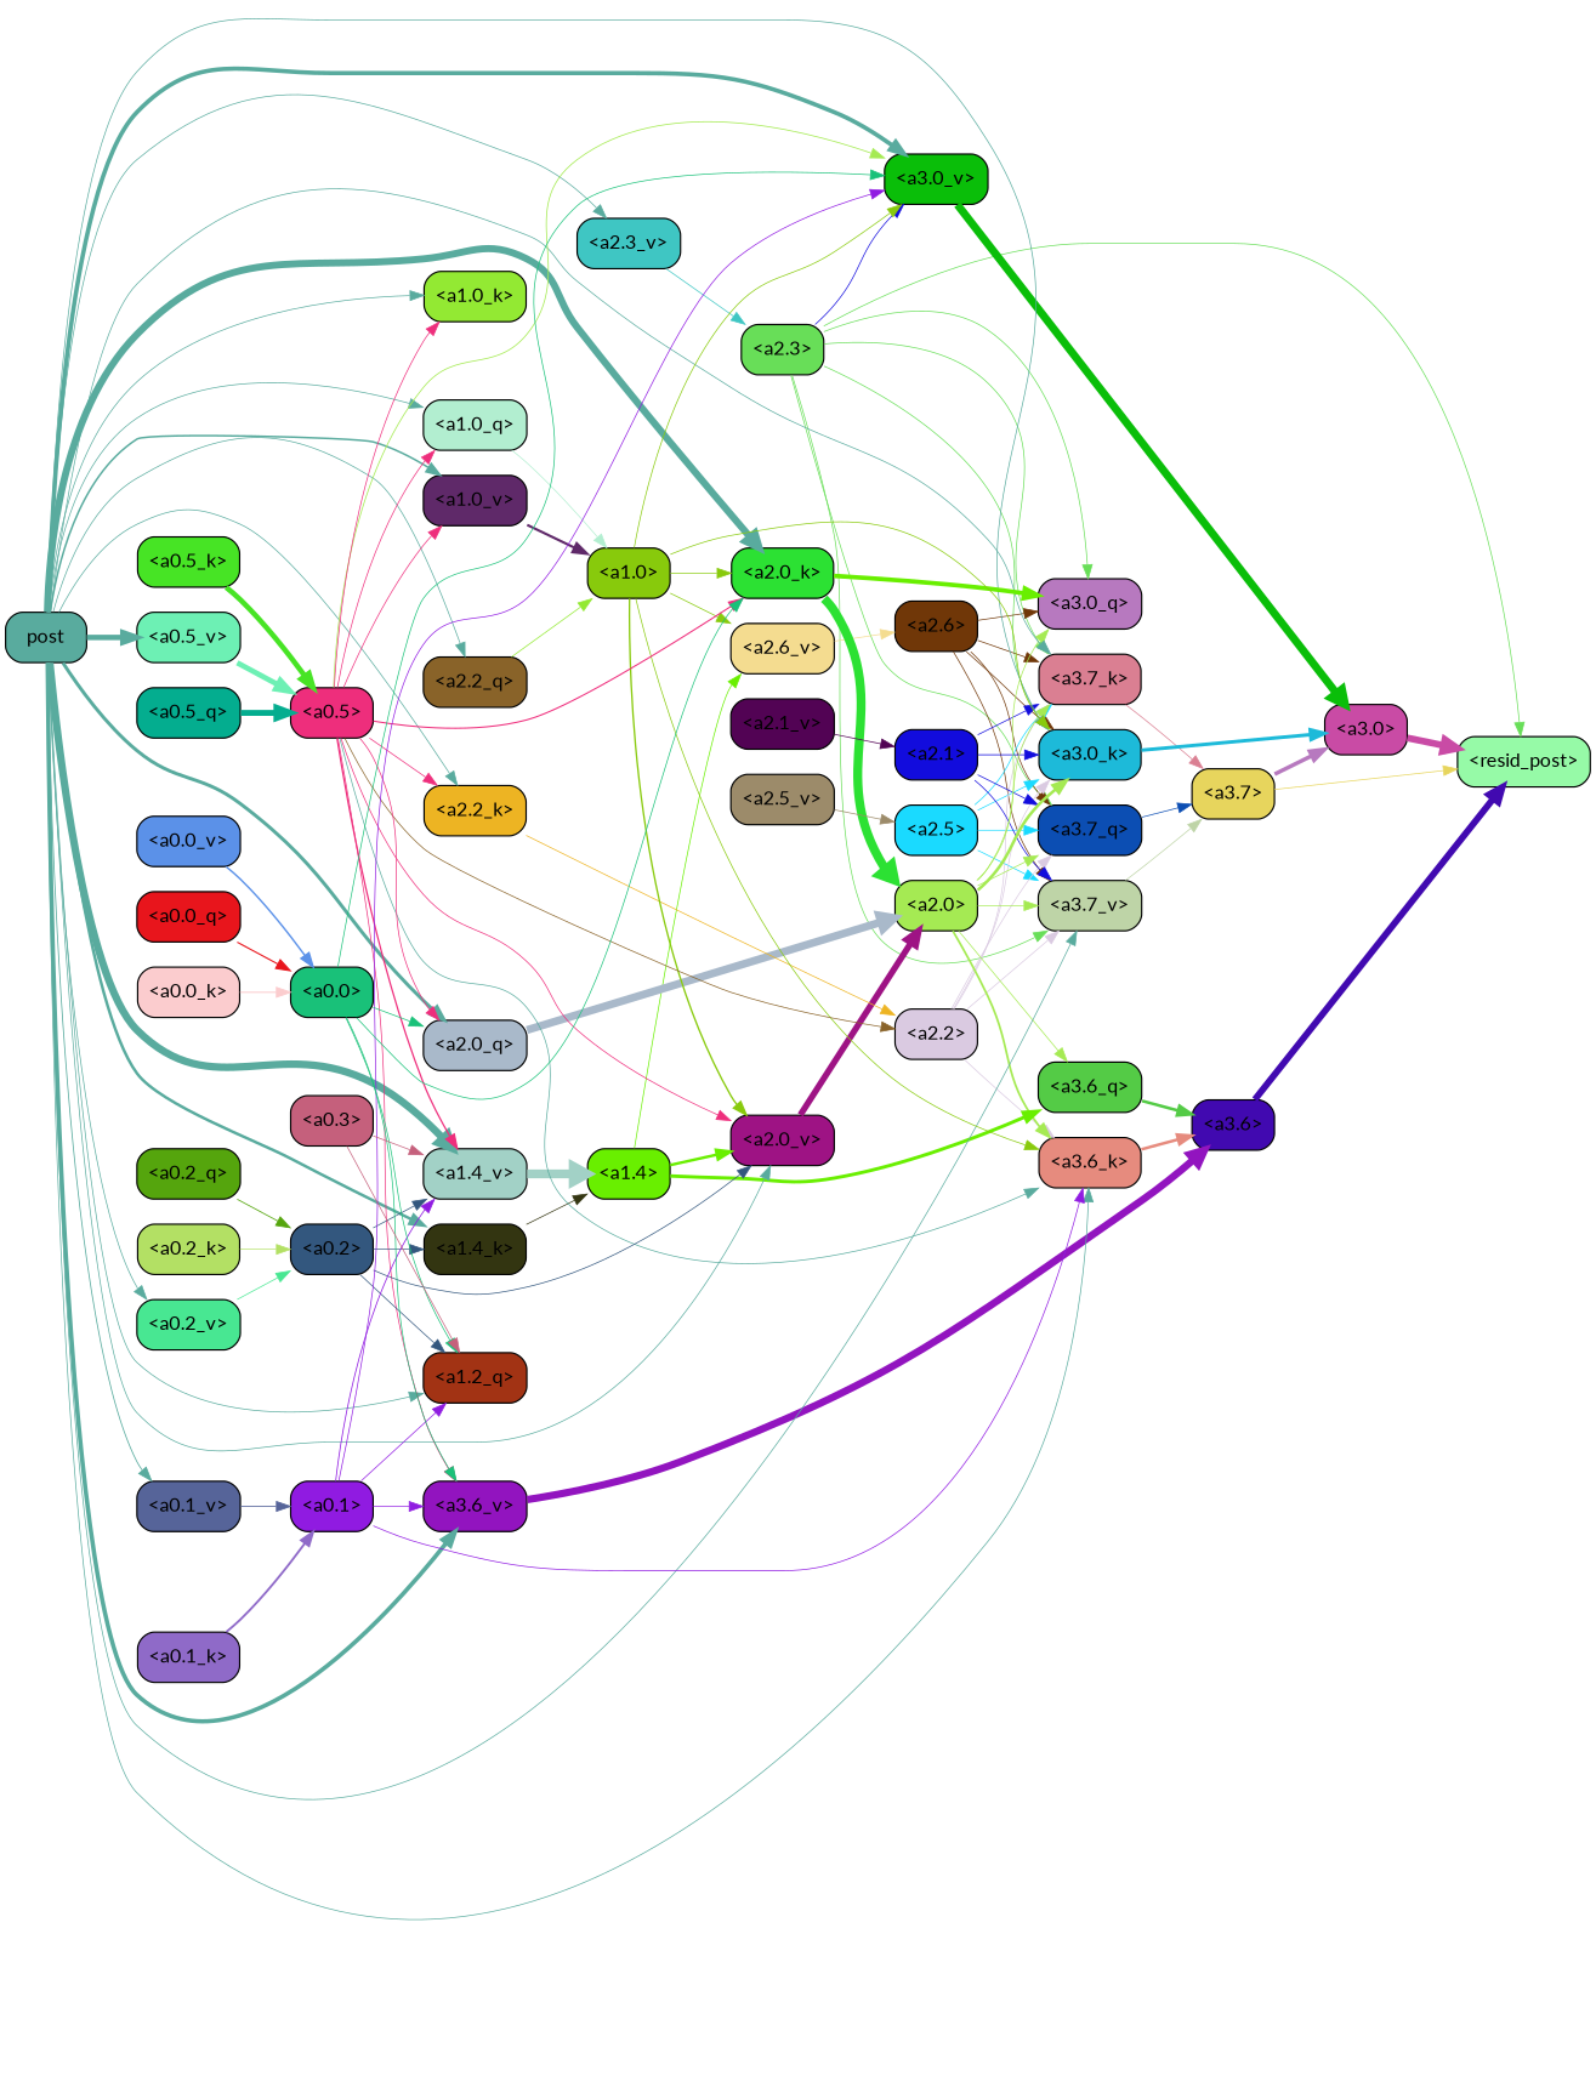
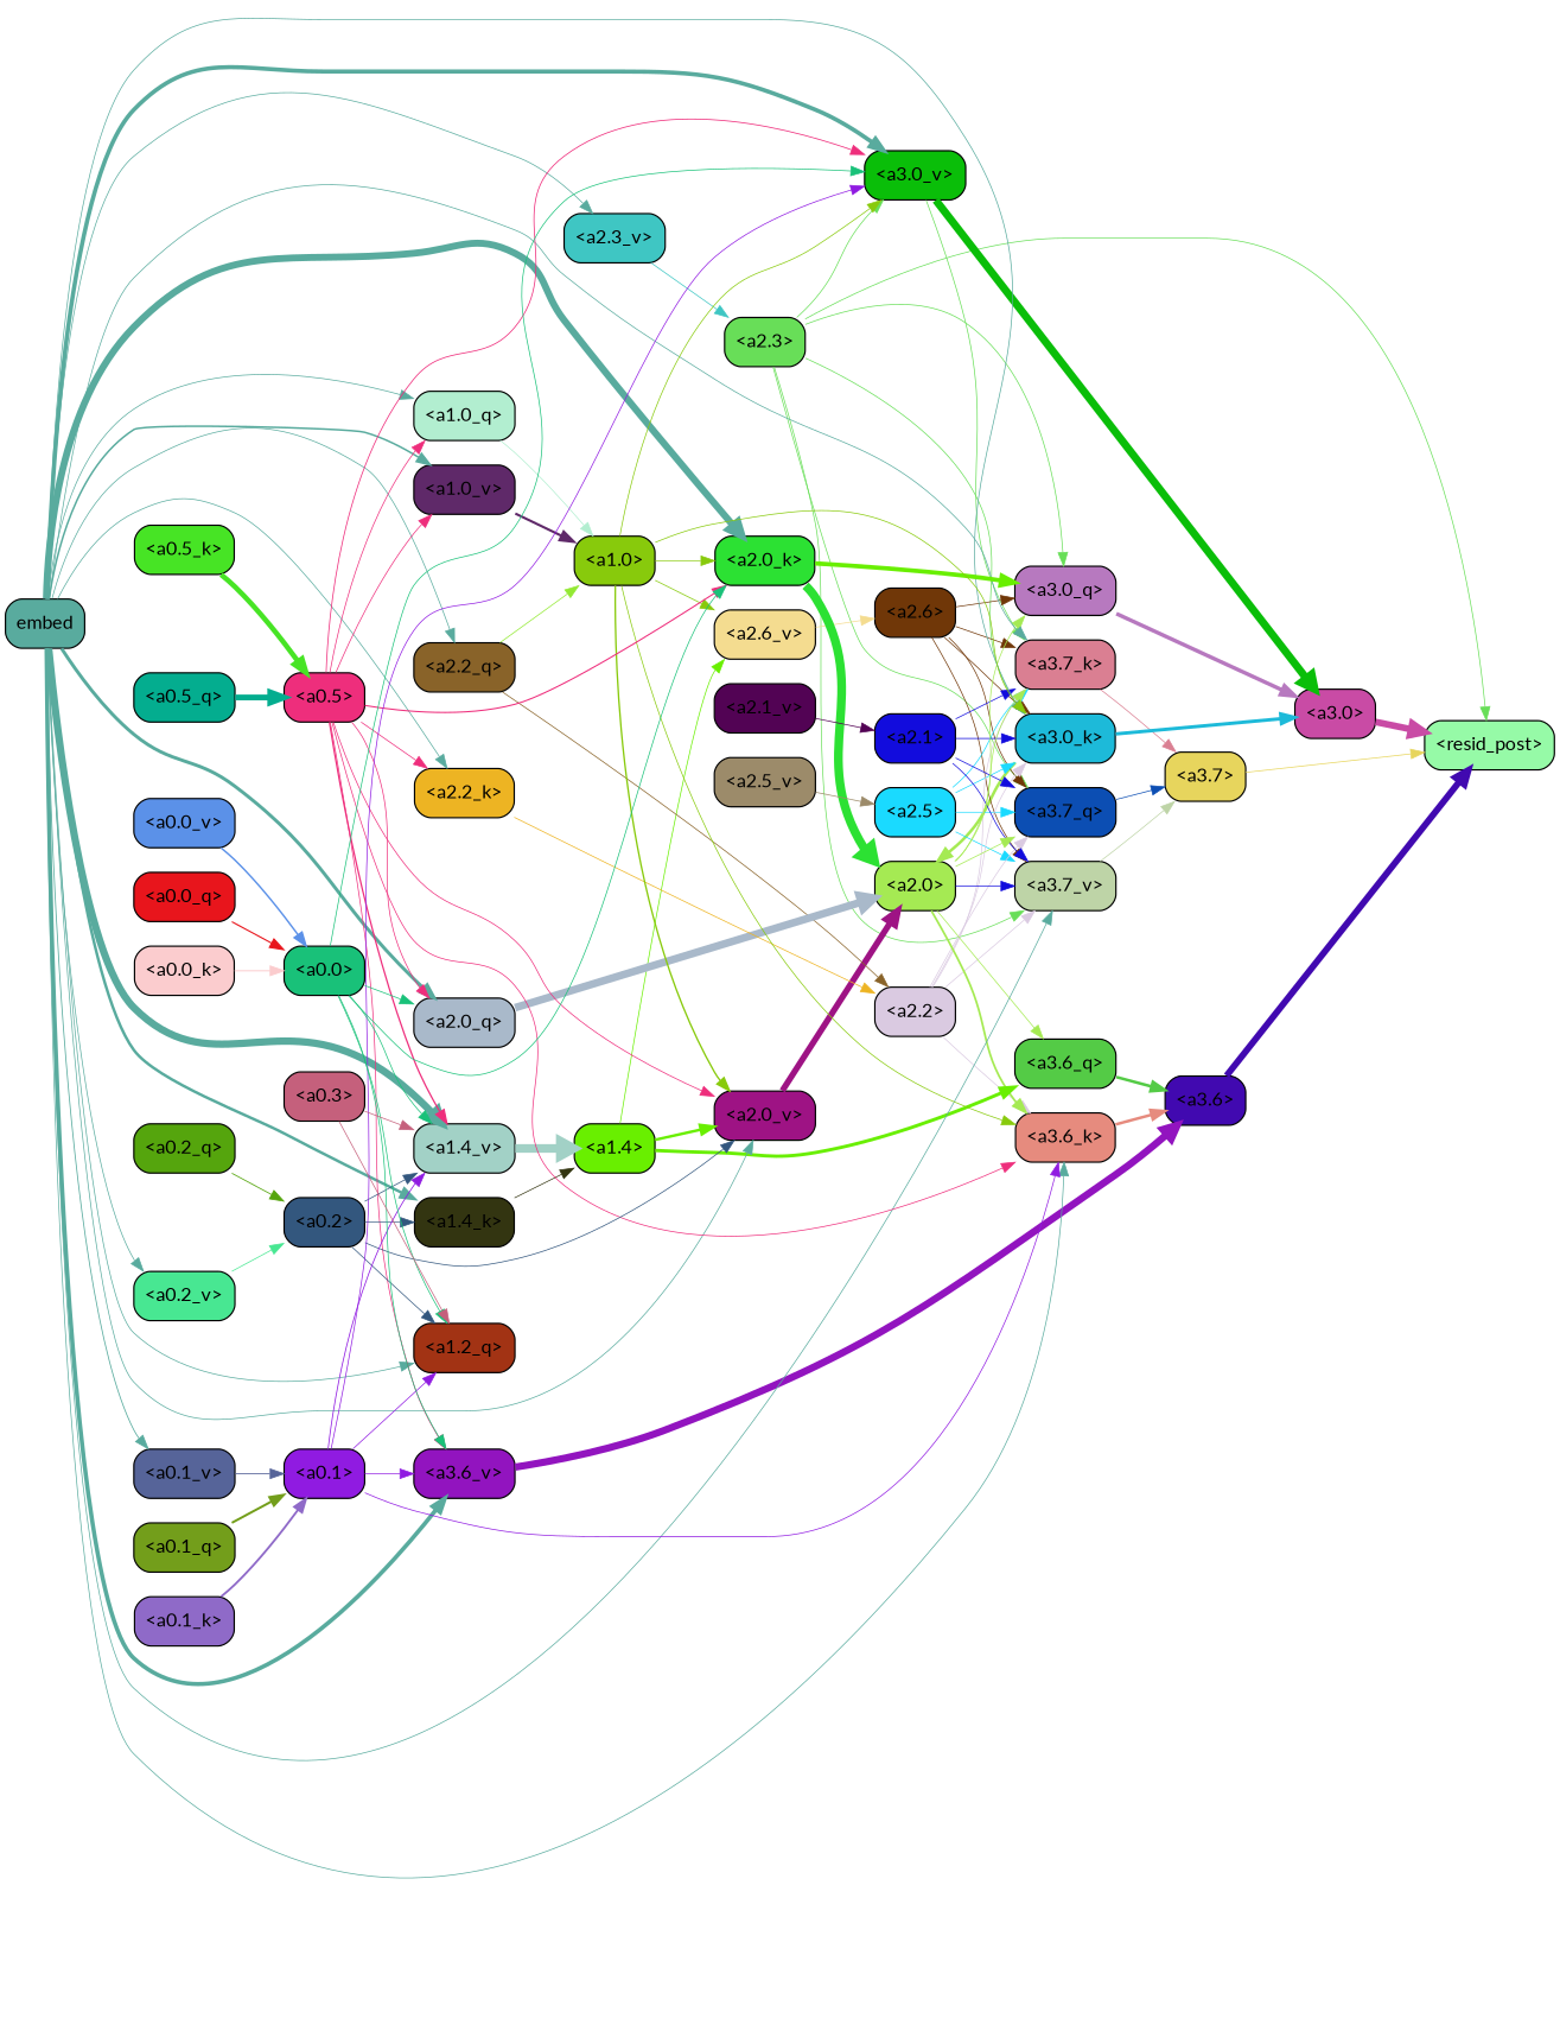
  strict digraph {
    fontname=Lato
    rankdir=LR
    splines=true
    node [color=black fontname=Lato shape=box style="filled, rounded"]
    edge [color="#59ab9e" fontname=Lato penwidth=0.6]
    "<a3.7>" [fillcolor="#e7d55d"]
    "<resid_post>" [fillcolor="#96faa7"]
    "<a3.6>" [fillcolor="#4109b0"]
    "<a3.0>" [fillcolor="#c94ba5"]
    "<a2.3>" [fillcolor="#68de58"]
    "<a3.7_q>" [fillcolor="#0c4eb3"]
    "<a3.0_q>" [fillcolor="#b779bf"]
    "<a3.7_k>" [fillcolor="#da7f92"]
    "<a3.0_k>" [fillcolor="#1dbad9"]
    "<a3.7_v>" [fillcolor="#bed4a7"]
    "<a3.0_v>" [fillcolor="#0abe09"]
    "<a3.6_q>" [fillcolor="#54cb46"]
    "<a3.6_k>" [fillcolor="#e68b7e"]
    "<a3.6_v>" [fillcolor="#9214bf"]
    "<a2.6>" [fillcolor="#703708"]
    "<a2.5>" [fillcolor="#1adaff"]
    "<a2.2>" [fillcolor="#dacae1"]
    "<a2.1>" [fillcolor="#120cdd"]
    "<a2.0>" [fillcolor="#a5ea53"]
    "<a1.4>" [fillcolor="#69ef00"]
    "<a2.6_v>" [fillcolor="#f4dc90"]
    "<a2.0_v>" [fillcolor="#9e1384"]
-   embed [fillcolor="#59ab9e" label=post]
+   embed [fillcolor="#59ab9e"]
    "<a2.2_q>" [fillcolor="#896329"]
    "<a2.0_q>" [fillcolor="#a9b9ca"]
    "<a2.2_k>" [fillcolor="#edb423"]
    "<a2.0_k>" [fillcolor="#2ce133"]
    "<a2.3_v>" [fillcolor="#3fc6c3"]
    "<a1.2_q>" [fillcolor="#a23314"]
    "<a1.0_q>" [fillcolor="#b2eed0"]
    "<a1.4_k>" [fillcolor="#333511"]
-   "<a1.0_k>" [fillcolor="#93e933"]
    "<a1.4_v>" [fillcolor="#a2d1c6"]
    "<a1.0_v>" [fillcolor="#5f2969"]
-   "<a0.5_v>" [fillcolor="#6df0b4"]
    "<a0.2_v>" [fillcolor="#48e792"]
    "<a0.1_v>" [fillcolor="#566499"]
    "<a1.0>" [fillcolor="#88ca0c"]
    "<a0.5>" [fillcolor="#ee2e7c"]
    "<a0.2>" [fillcolor="#33577e"]
    "<a0.1>" [fillcolor="#901be1"]
    "<a0.0>" [fillcolor="#19c179"]
    "<a2.5_v>" [fillcolor="#9c8b6a"]
    "<a2.1_v>" [fillcolor="#520354"]
    "<a0.3>" [fillcolor="#c5607c"]
    "<a0.5_q>" [fillcolor="#04ad8f"]
    "<a0.2_q>" [fillcolor="#55a50d"]
+   "<a0.1_q>" [fillcolor="#739e1b"]
    "<a0.0_q>" [fillcolor="#e8151c"]
    "<a0.5_k>" [fillcolor="#47e425"]
-   "<a0.2_k>" [fillcolor="#b3e064"]
    "<a0.1_k>" [fillcolor="#8f6ac8"]
    "<a0.0_k>" [fillcolor="#fbccce"]
    "<a0.0_v>" [fillcolor="#5b91e8"]
    "<a3.7>" -> "<resid_post>" [color="#e7d55d"]
    "<a3.6>" -> "<resid_post>" [color="#4109b0" penwidth=4.7534414529800415]
    "<a3.0>" -> "<resid_post>" [color="#c94ba5" penwidth=4.898576855659485]
    "<a2.3>" -> "<resid_post>" [color="#68de58"]
    "<a2.3>" -> "<a3.7_q>" [color="#68de58"]
    "<a2.3>" -> "<a3.0_q>" [color="#68de58"]
-   "<a2.3>" -> "<a3.7_k>" [color="#68de58"]
+   "<a3.0_v>" -> "<a3.7_k>" [color="#68de58"]
    "<a2.3>" -> "<a3.0_k>" [color="#68de58"]
    "<a2.3>" -> "<a3.7_v>" [color="#68de58"]
-   "<a2.3>" -> "<a3.0_v>" [color="#120cdd"]
+   "<a2.3>" -> "<a3.0_v>" [color="#68de58"]
    "<a3.7_q>" -> "<a3.7>" [color="#0c4eb3"]
-   "<a3.7>" -> "<a3.0>" [color="#b779bf" penwidth=2.870753765106201]
+   "<a3.0_q>" -> "<a3.0>" [color="#b779bf" penwidth=2.870753765106201]
    "<a3.7_k>" -> "<a3.7>" [color="#da7f92"]
    "<a3.0_k>" -> "<a3.0>" [color="#1dbad9" penwidth=2.520303964614868]
    "<a3.7_v>" -> "<a3.7>" [color="#bed4a7"]
    "<a3.0_v>" -> "<a3.0>" [color="#0abe09" penwidth=5.680712580680847]
    "<a3.6_q>" -> "<a3.6>" [color="#54cb46" penwidth=2.160832464694977]
    "<a3.6_k>" -> "<a3.6>" [color="#e68b7e" penwidth=2.13908451795578]
    "<a3.6_v>" -> "<a3.6>" [color="#9214bf" penwidth=5.297133803367615]
    "<a2.6>" -> "<a3.7_q>" [color="#703708"]
    "<a2.6>" -> "<a3.0_q>" [color="#703708"]
    "<a2.6>" -> "<a3.7_k>" [color="#703708"]
    "<a2.6>" -> "<a3.0_k>" [color="#703708"]
    "<a2.6>" -> "<a3.7_v>" [color="#703708"]
    "<a2.5>" -> "<a3.7_q>" [color="#1adaff"]
    "<a2.5>" -> "<a3.7_k>" [color="#1adaff"]
    "<a2.5>" -> "<a3.0_k>" [color="#1adaff"]
    "<a2.5>" -> "<a3.7_v>" [color="#1adaff"]
    "<a2.2>" -> "<a3.7_q>" [color="#dacae1"]
    "<a2.2>" -> "<a3.7_k>" [color="#dacae1"]
    "<a2.2>" -> "<a3.0_k>" [color="#dacae1"]
    "<a2.2>" -> "<a3.7_v>" [color="#dacae1"]
    "<a2.2>" -> "<a3.6_k>" [color="#dacae1"]
    "<a2.1>" -> "<a3.7_q>" [color="#120cdd"]
    "<a2.1>" -> "<a3.7_k>" [color="#120cdd"]
    "<a2.1>" -> "<a3.0_k>" [color="#120cdd"]
    "<a2.1>" -> "<a3.7_v>" [color="#120cdd"]
    "<a2.0>" -> "<a3.7_q>" [color="#a5ea53"]
    "<a2.0>" -> "<a3.0_q>" [color="#a5ea53"]
    "<a2.0>" -> "<a3.7_k>" [color="#a5ea53"]
-   "<a2.0>" -> "<a3.0_k>" [color="#a5ea53" penwidth=2.142689883708954]
-   "<a2.0>" -> "<a3.7_v>" [color="#a5ea53"]
+   "<a3.0_k>" -> "<a2.0>" [color="#a5ea53" penwidth=2.142689883708954]
+   "<a2.0>" -> "<a3.7_v>" [color="#120cdd"]
    "<a2.0>" -> "<a3.6_q>" [color="#a5ea53"]
    "<a2.0>" -> "<a3.6_k>" [color="#a5ea53" penwidth=1.4855384826660156]
    "<a1.4>" -> "<a3.6_q>" [color="#69ef00" penwidth=2.4767253398895264]
    "<a1.4>" -> "<a2.6_v>" [color="#69ef00"]
    "<a1.4>" -> "<a2.0_v>" [color="#69ef00" penwidth=2.0349366441369057]
    "<a2.6_v>" -> "<a2.6>" [color="#f4dc90"]
    "<a2.0_v>" -> "<a2.0>" [color="#9e1384" penwidth=4.48047137260437]
    embed -> "<a3.7_k>"
    embed -> "<a3.0_k>" [penwidth=0.6015868484973907]
    embed -> "<a3.7_v>"
    embed -> "<a3.0_v>" [penwidth=3.0891895294189453]
    embed -> "<a3.6_k>"
    embed -> "<a3.6_v>" [penwidth=3.067279100418091]
    embed -> "<a2.0_v>"
    embed -> "<a2.2_q>"
    embed -> "<a2.0_q>" [penwidth=2.482962191104889]
    embed -> "<a2.2_k>"
    embed -> "<a2.0_k>" [penwidth=5.09069561958313]
    embed -> "<a2.3_v>"
    embed -> "<a1.2_q>"
    embed -> "<a1.0_q>"
    embed -> "<a1.4_k>" [penwidth=2.0865602493286133]
-   embed -> "<a1.0_k>"
    embed -> "<a1.4_v>" [penwidth=5.391523122787476]
    embed -> "<a1.0_v>" [penwidth=1.2820317149162292]
-   embed -> "<a0.5_v>" [penwidth=3.845047429203987]
    embed -> "<a0.2_v>"
    embed -> "<a0.1_v>" [penwidth=0.6841893196105957]
-   "<a0.5>" -> "<a2.2>" [color="#896329"]
+   "<a2.2_q>" -> "<a2.2>" [color="#896329"]
    "<a2.2_q>" -> "<a1.0>" [color="#93e933"]
    "<a2.0_q>" -> "<a2.0>" [color="#a9b9ca" penwidth=5.653985500335693]
    "<a2.2_k>" -> "<a2.2>" [color="#edb423"]
    "<a2.0_k>" -> "<a3.0_q>" [color="#69ef00" penwidth=3.192750334739685]
    "<a2.0_k>" -> "<a2.0>" [color="#2ce133" penwidth=6.397904872894287]
    "<a2.3_v>" -> "<a2.3>" [color="#3fc6c3"]
    "<a1.0_q>" -> "<a1.0>" [color="#b2eed0"]
    "<a1.4_k>" -> "<a1.4>" [color="#333511"]
    "<a1.4_v>" -> "<a1.4>" [color="#a2d1c6" penwidth=6.273579955101013]
    "<a1.0_v>" -> "<a1.0>" [color="#5f2969" penwidth=1.7821020036935806]
-   "<a0.5_v>" -> "<a0.5>" [color="#6df0b4" penwidth=3.851448491215706]
    "<a0.2_v>" -> "<a0.2>" [color="#48e792"]
    "<a0.1_v>" -> "<a0.1>" [color="#566499" penwidth=0.7046854496002197]
    "<a1.0>" -> "<a3.0_k>" [color="#88ca0c"]
    "<a1.0>" -> "<a3.0_v>" [color="#88ca0c"]
    "<a1.0>" -> "<a3.6_k>" [color="#88ca0c"]
    "<a1.0>" -> "<a2.6_v>" [color="#88ca0c"]
    "<a1.0>" -> "<a2.0_v>" [color="#88ca0c" penwidth=1.1342760920524597]
    "<a1.0>" -> "<a2.0_k>" [color="#88ca0c"]
-   "<a0.5>" -> "<a3.0_v>" [color="#a5ea53" penwidth=0.6549575447570533]
-   "<a0.5>" -> "<a3.6_k>"
+   "<a0.5>" -> "<a3.0_v>" [color="#ee2e7c" penwidth=0.6549575447570533]
+   "<a0.5>" -> "<a3.6_k>" [color="#ee2e7c"]
    "<a0.5>" -> "<a3.6_v>" [color="#ee2e7c"]
    "<a0.5>" -> "<a2.0_v>" [color="#ee2e7c"]
    "<a0.5>" -> "<a2.0_q>" [color="#ee2e7c"]
    "<a0.5>" -> "<a2.2_k>" [color="#ee2e7c"]
    "<a0.5>" -> "<a2.0_k>" [color="#ee2e7c" penwidth=0.8980485796928406]
    "<a0.5>" -> "<a1.0_q>" [color="#ee2e7c"]
-   "<a0.5>" -> "<a1.0_k>" [color="#ee2e7c"]
    "<a0.5>" -> "<a1.4_v>" [color="#ee2e7c" penwidth=1.060444712638855]
    "<a0.5>" -> "<a1.0_v>" [color="#ee2e7c"]
    "<a0.2>" -> "<a2.0_v>" [color="#33577e"]
    "<a0.2>" -> "<a1.2_q>" [color="#33577e"]
    "<a0.2>" -> "<a1.4_k>" [color="#33577e"]
    "<a0.2>" -> "<a1.4_v>" [color="#33577e"]
    "<a0.1>" -> "<a3.0_v>" [color="#901be1"]
    "<a0.1>" -> "<a3.6_k>" [color="#901be1"]
    "<a0.1>" -> "<a3.6_v>" [color="#901be1"]
    "<a0.1>" -> "<a1.2_q>" [color="#901be1"]
    "<a0.1>" -> "<a1.4_v>" [color="#901be1" penwidth=0.6688870191574097]
    "<a0.0>" -> "<a3.0_v>" [color="#19c179"]
    "<a0.0>" -> "<a3.6_v>" [color="#19c179"]
    "<a0.0>" -> "<a2.0_q>" [color="#19c179"]
    "<a0.0>" -> "<a2.0_k>" [color="#19c179"]
    "<a0.0>" -> "<a1.2_q>" [color="#19c179"]
+   "<a0.0>" -> "<a1.4_v>" [color="#19c179"]
    "<a2.5_v>" -> "<a2.5>" [color="#9c8b6a"]
    "<a2.1_v>" -> "<a2.1>" [color="#520354"]
    "<a0.3>" -> "<a1.2_q>" [color="#c5607c"]
    "<a0.3>" -> "<a1.4_v>" [color="#c5607c"]
    "<a0.5_q>" -> "<a0.5>" [color="#04ad8f" penwidth=4.261124700307846]
    "<a0.2_q>" -> "<a0.2>" [color="#55a50d" penwidth=0.68086838722229]
+   "<a0.1_q>" -> "<a0.1>" [color="#739e1b" penwidth=1.6957619190216064]
    "<a0.0_q>" -> "<a0.0>" [color="#e8151c" penwidth=0.9356684684753418]
    "<a0.5_k>" -> "<a0.5>" [color="#47e425" penwidth=3.774221658706665]
-   "<a0.2_k>" -> "<a0.2>" [color="#b3e064"]
    "<a0.1_k>" -> "<a0.1>" [color="#8f6ac8" penwidth=1.5772395133972168]
    "<a0.0_k>" -> "<a0.0>" [color="#fbccce" penwidth=0.8415243625640869]
    "<a0.0_v>" -> "<a0.0>" [color="#5b91e8" penwidth=1.2174623012542725]
  }
